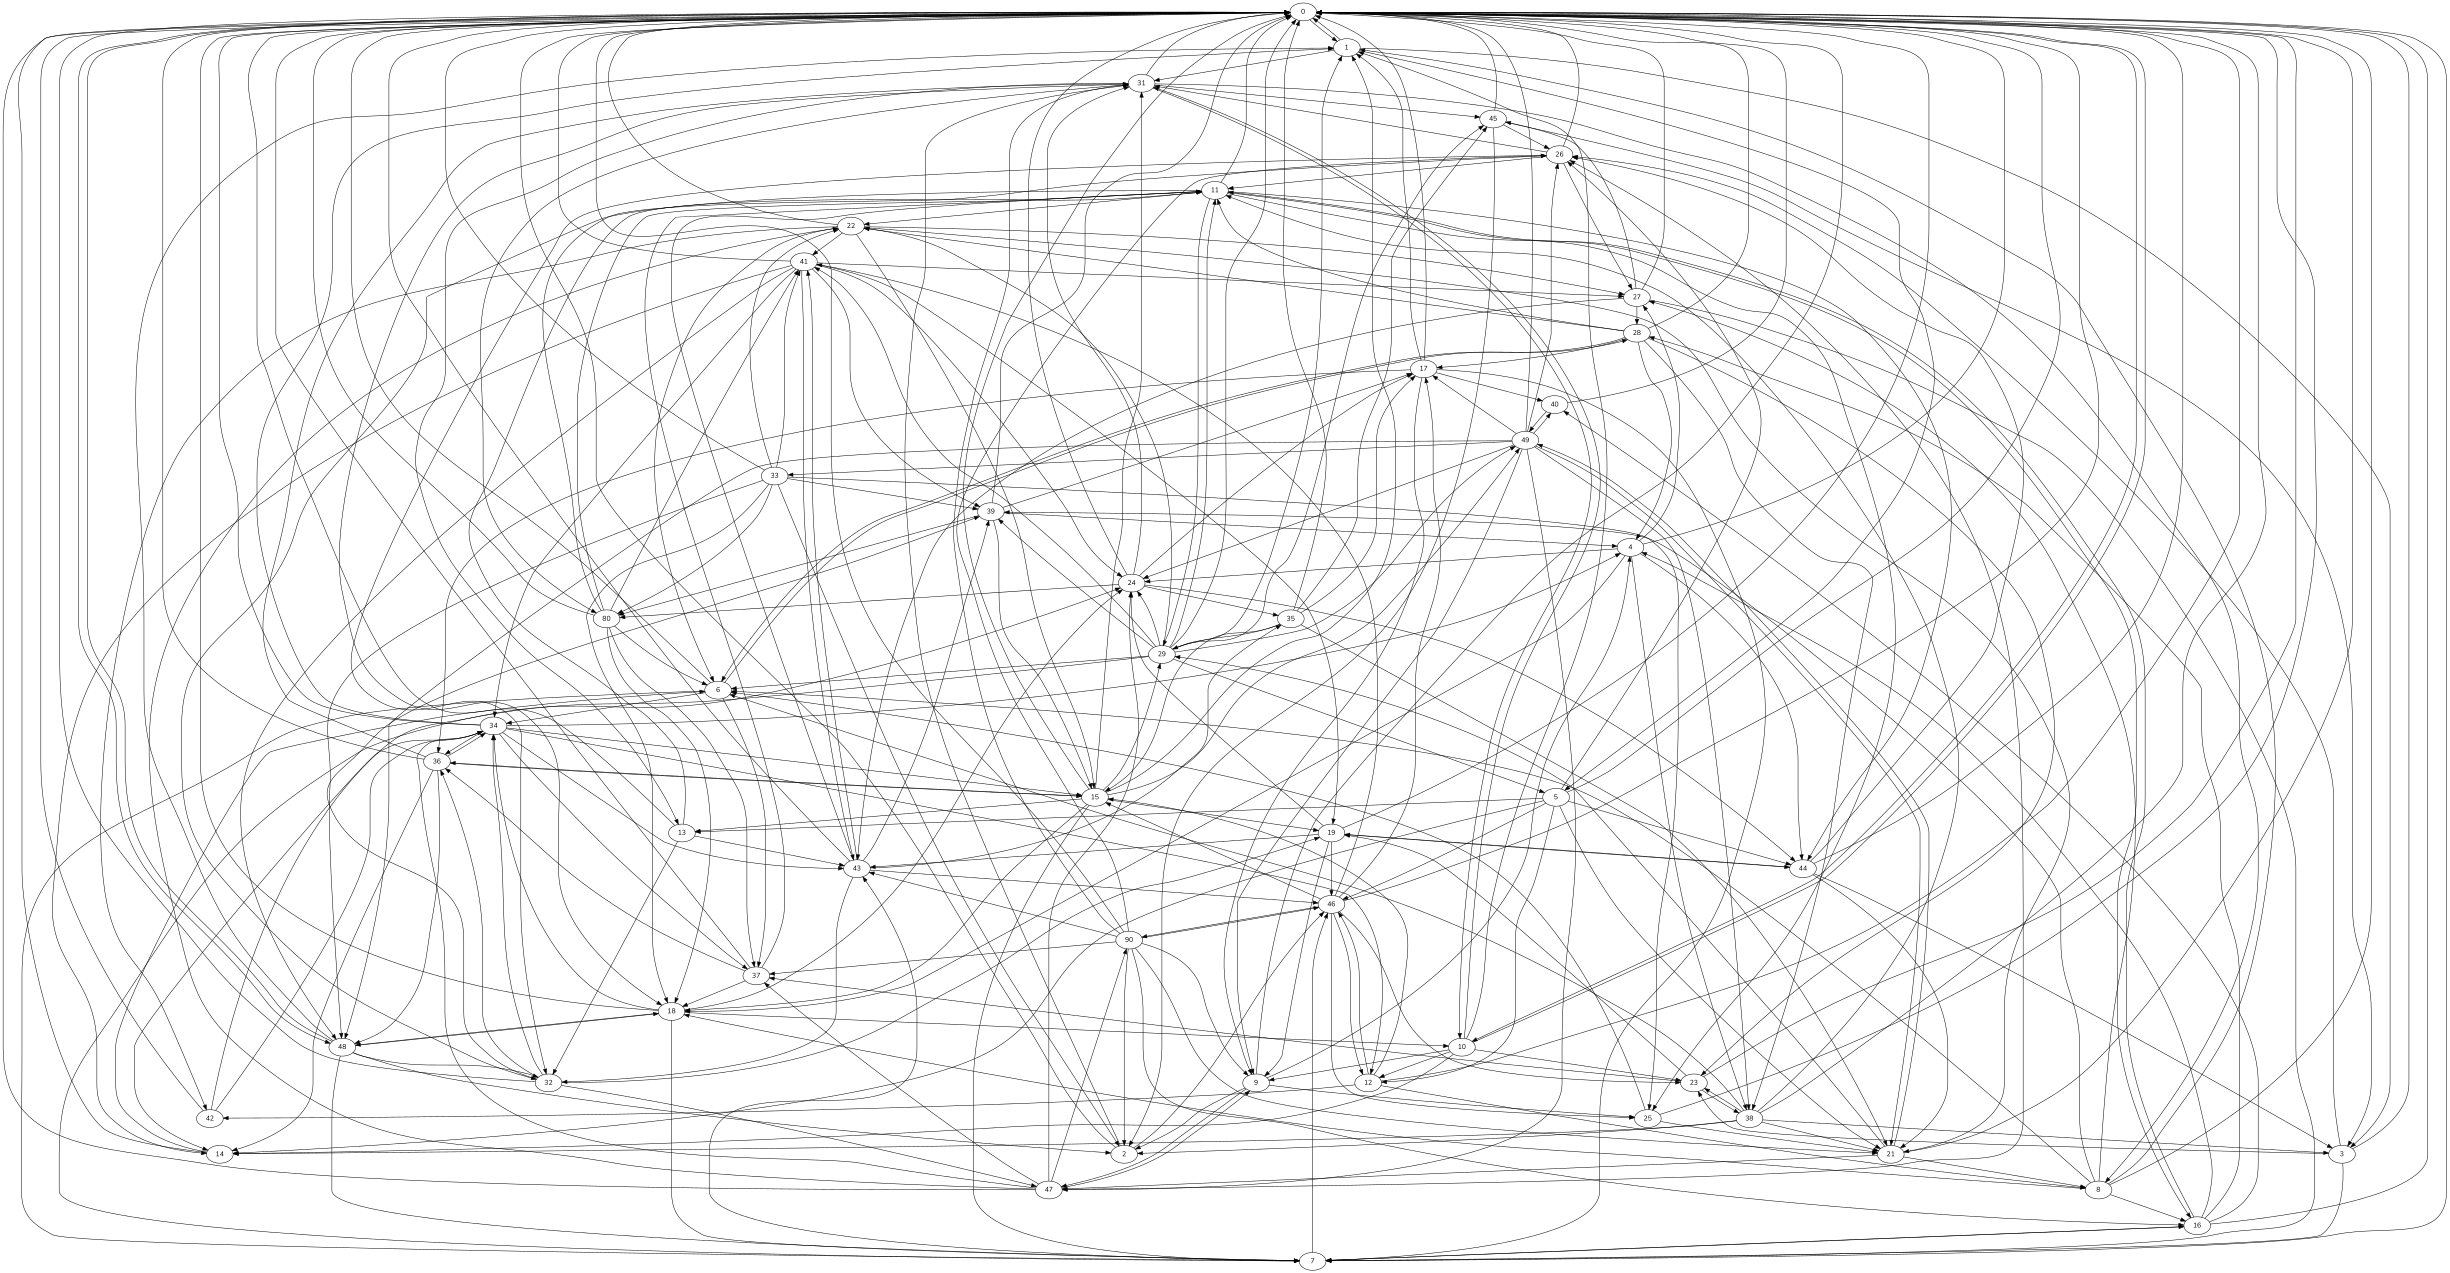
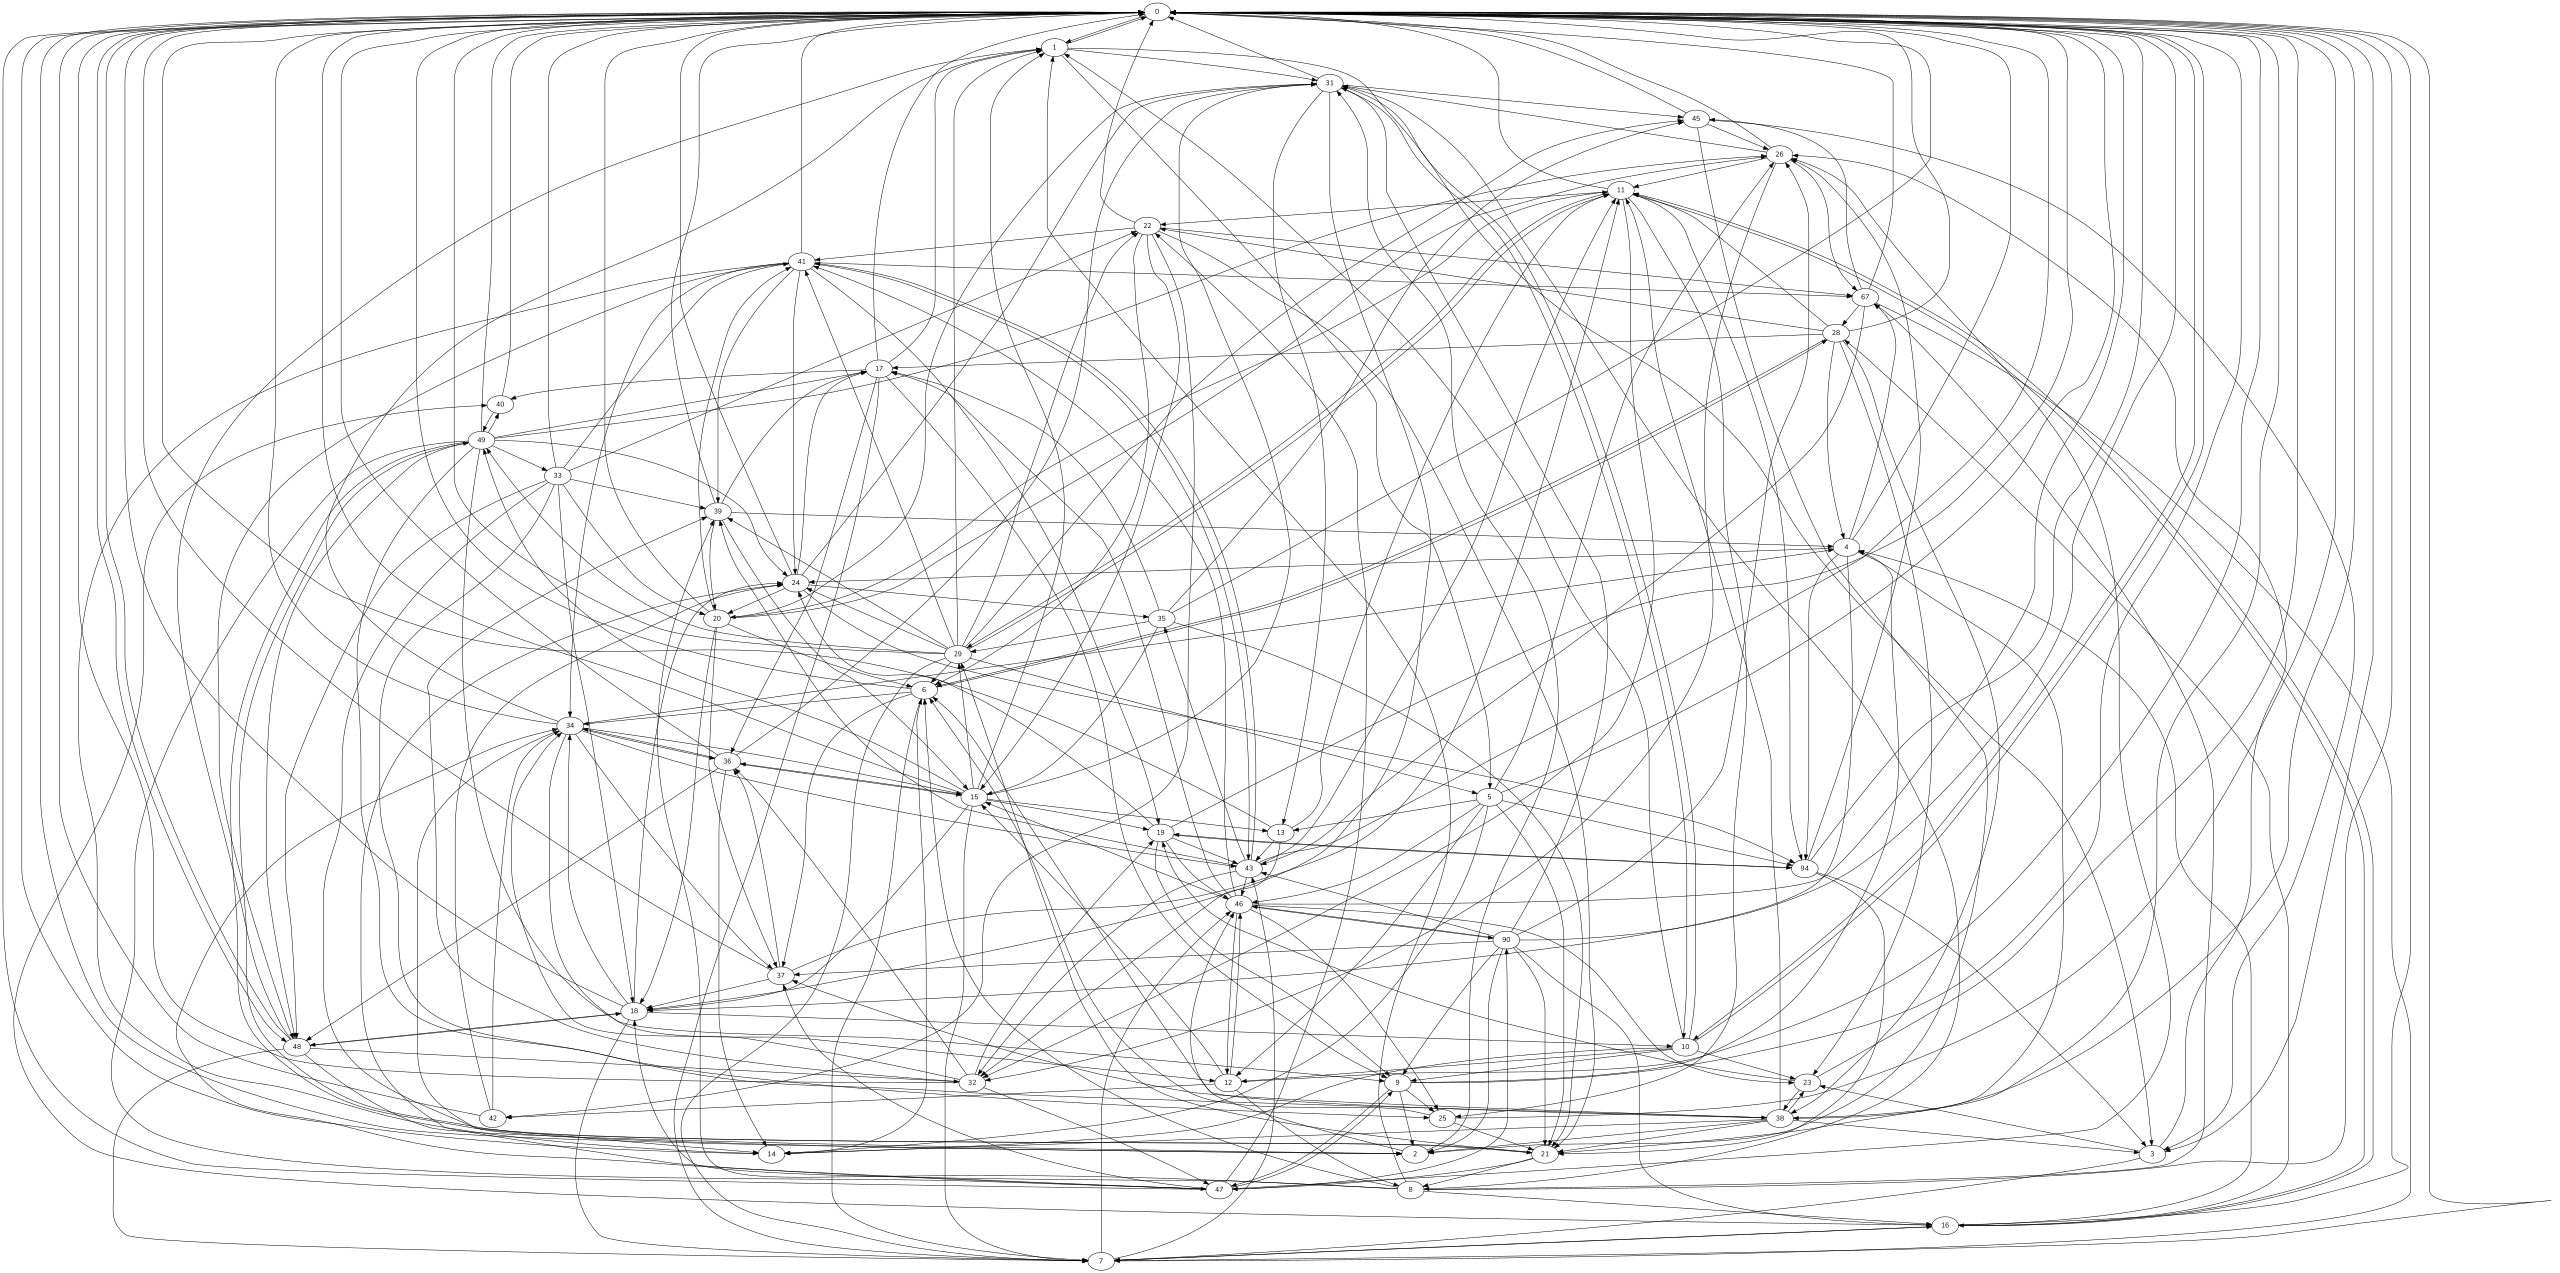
  strict digraph {
    fontname=Nunito
    node [component_delay=3 fontname=Nunito]
    edge [fontname=Nunito wire_delay=1]
    0
    1
    10
    48
    3
    5
    31
    23
    12
    14
    9
    2
    7
    18
    32
    26
    46
-   44
+   44 [label=94]
    13
    21
    8
-   20 [label=80]
+   20
    45
    38
    37
    19
    15
    42
    6
    25
    4
    47
    16
    43
    24
    34
    36
    39
-   27
+   27 [label=67]
    11
    17
    41
    n43 [label=90]
    29
    49
    40
    28
    35
    22
    33
    0 -> 1
    0 -> 10
    0 -> 48
    1 -> 0
    1 -> 3
    1 -> 5
    1 -> 31
    10 -> 0
    10 -> 1
    10 -> 31
    10 -> 23
    10 -> 12
    10 -> 14
    10 -> 9
    48 -> 0
    48 -> 1
    48 -> 2
    48 -> 7
    48 -> 18
    48 -> 32
-   3 -> 0
+   0 -> 3
    3 -> 23
    3 -> 7
    3 -> 26
    5 -> 0
    5 -> 12
    5 -> 14
    5 -> 26
    5 -> 46
    5 -> 44
    5 -> 13
    5 -> 21
    31 -> 0
    31 -> 10
    31 -> 18
    31 -> 13
    31 -> 8
    31 -> 20
    31 -> 45
    23 -> 0
    23 -> 38
-   23 -> 37
+   38 -> 37
    23 -> 19
    12 -> 0
    12 -> 46
    12 -> 8
    12 -> 15
    12 -> 42
    14 -> 0
    14 -> 6
    9 -> 0
    9 -> 2
    9 -> 25
    9 -> 4
    9 -> 47
    2 -> 0
    2 -> 31
    2 -> 46
    7 -> 0
    7 -> 46
    7 -> 16
    7 -> 43
    18 -> 0
    18 -> 10
    18 -> 48
    18 -> 7
    18 -> 24
    18 -> 34
    32 -> 0
    32 -> 19
    32 -> 47
    32 -> 34
    32 -> 36
    32 -> 39
    26 -> 0
    26 -> 31
    26 -> 32
    26 -> 27
    26 -> 11
    46 -> 0
    46 -> 23
    46 -> 12
    46 -> 15
    46 -> 25
    46 -> 17
    46 -> 41
    46 -> n43
    44 -> 0
    44 -> 3
    44 -> 26
    44 -> 21
    44 -> 19
    13 -> 0
    13 -> 32
    13 -> 43
    13 -> 11
    21 -> 0
    21 -> 8
    21 -> 47
    21 -> 29
    21 -> 49
    8 -> 0
    8 -> 1
    8 -> 18
    8 -> 6
    8 -> 16
    8 -> 39
    8 -> 27
    20 -> 0
    20 -> 18
    20 -> 26
    20 -> 37
    20 -> 6
    20 -> 11
    20 -> 41
    45 -> 0
    45 -> 3
    45 -> 2
    45 -> 26
    38 -> 0
    38 -> 3
    38 -> 23
    38 -> 14
    38 -> 2
    38 -> 21
    38 -> 6
    38 -> 11
    37 -> 0
    37 -> 18
    37 -> 36
    37 -> 11
    19 -> 0
    19 -> 9
    19 -> 46
    19 -> 44
    19 -> 43
    19 -> 24
    15 -> 0
    15 -> 1
    15 -> 31
    15 -> 7
    15 -> 18
    15 -> 13
    15 -> 19
    15 -> 36
    15 -> 29
    15 -> 49
    42 -> 0
    42 -> 24
    42 -> 34
    6 -> 0
    6 -> 7
    6 -> 37
    6 -> 34
    6 -> 28
    25 -> 0
    25 -> 21
    25 -> 6
    4 -> 0
    4 -> 18
    4 -> 44
    4 -> 38
    4 -> 24
    4 -> 27
    47 -> 0
    47 -> 9
    47 -> 26
    47 -> 37
    47 -> 24
    47 -> 34
    47 -> n43
    47 -> 22
    16 -> 0
    16 -> 7
    16 -> 4
    16 -> 11
    16 -> 40
    16 -> 28
    43 -> 0
    43 -> 32
    43 -> 46
    43 -> 39
    43 -> 11
    43 -> 41
    43 -> 35
    24 -> 0
    24 -> 31
    24 -> 44
    24 -> 20
    24 -> 17
    24 -> 35
    34 -> 0
    34 -> 1
    34 -> 12
    34 -> 14
    34 -> 37
    34 -> 15
    34 -> 4
    34 -> 43
    34 -> 36
    36 -> 0
    36 -> 48
    36 -> 31
    36 -> 14
    36 -> 15
    36 -> 34
    39 -> 0
    39 -> 20
    39 -> 15
    39 -> 4
    39 -> 17
    27 -> 0
    27 -> 7
    27 -> 45
    27 -> 43
    27 -> 28
    11 -> 0
    11 -> 32
    11 -> 44
    11 -> 25
    11 -> 16
    11 -> 29
    11 -> 22
    17 -> 0
    17 -> 1
    17 -> 9
    17 -> 7
    17 -> 36
    17 -> 40
    41 -> 0
    41 -> 48
    41 -> 14
    41 -> 19
    41 -> 43
    41 -> 24
    41 -> 34
    41 -> 39
    41 -> 27
    n43 -> 0
    n43 -> 31
    n43 -> 9
    n43 -> 2
    n43 -> 26
    n43 -> 46
    n43 -> 21
    n43 -> 37
    n43 -> 16
    n43 -> 43
    29 -> 0
    29 -> 1
    29 -> 5
    29 -> 7
    29 -> 45
    29 -> 6
    29 -> 24
    29 -> 39
    29 -> 11
    29 -> 41
    29 -> 49
    29 -> 22
    49 -> 0
    49 -> 48
    49 -> 9
    49 -> 26
    49 -> 21
    49 -> 38
    49 -> 47
    49 -> 24
    49 -> 17
    49 -> 40
    49 -> 33
    40 -> 0
    40 -> 49
    28 -> 0
    28 -> 23
    28 -> 38
    28 -> 6
    28 -> 4
    28 -> 11
    28 -> 17
    28 -> 22
    35 -> 0
    35 -> 21
    35 -> 45
    35 -> 15
    35 -> 17
    35 -> 29
    22 -> 0
    22 -> 21
    22 -> 15
    22 -> 42
    22 -> 6
    22 -> 27
    22 -> 41
    33 -> 0
    33 -> 48
    33 -> 2
    33 -> 18
    33 -> 20
    33 -> 25
    33 -> 39
    33 -> 41
    33 -> 22
  }
